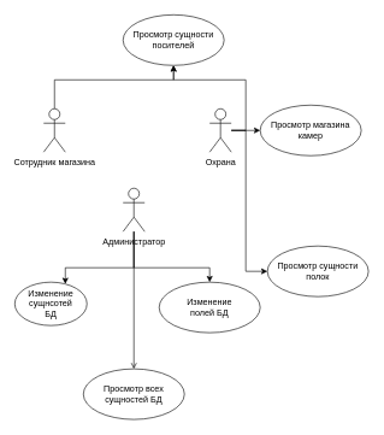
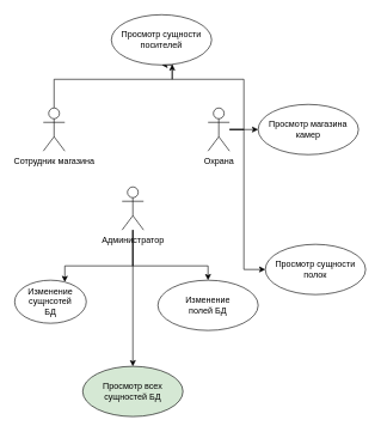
  <mxCell id="0" />
  <mxCell id="1" parent="0" />
  <mxCell id="2" style="edgeStyle=orthogonalEdgeStyle;rounded=0;orthogonalLoop=1;jettySize=auto;html=1;" parent="1" source="3" target="14" edge="1"><mxGeometry x="0.75" y="20" relative="1" as="geometry"><Array as="points"><mxPoint x="75" y="110" /><mxPoint x="240" y="110" /></Array><mxPoint as="offset" /></mxGeometry></mxCell>
  <mxCell id="3" value="Сотрудник магазина&lt;br&gt;" style="shape=umlActor;html=1;verticalLabelPosition=bottom;verticalAlign=top;align=center;" parent="1" vertex="1"><mxGeometry x="60" y="150" width="30" height="60" as="geometry" /></mxCell>
  <mxCell id="4" style="edgeStyle=orthogonalEdgeStyle;rounded=0;orthogonalLoop=1;jettySize=auto;html=1;entryX=0.5;entryY=1;entryDx=0;entryDy=0;" parent="1" source="7" target="14" edge="1"><mxGeometry relative="1" as="geometry"><Array as="points"><mxPoint x="340" y="180" /><mxPoint x="340" y="110" /><mxPoint x="240" y="110" /></Array></mxGeometry></mxCell>
  <mxCell id="5" style="edgeStyle=orthogonalEdgeStyle;rounded=0;orthogonalLoop=1;jettySize=auto;html=1;entryX=0;entryY=0.5;entryDx=0;entryDy=0;" parent="1" source="7" target="16" edge="1"><mxGeometry relative="1" as="geometry" /></mxCell>
  <mxCell id="6" style="edgeStyle=orthogonalEdgeStyle;rounded=0;orthogonalLoop=1;jettySize=auto;html=1;entryX=0;entryY=0.5;entryDx=0;entryDy=0;" parent="1" source="7" target="17" edge="1"><mxGeometry relative="1" as="geometry"><Array as="points"><mxPoint x="340" y="180" /><mxPoint x="340" y="375" /></Array></mxGeometry></mxCell>
  <mxCell id="7" value="Охрана" style="shape=umlActor;html=1;verticalLabelPosition=bottom;verticalAlign=top;align=center;" parent="1" vertex="1"><mxGeometry x="290" y="150" width="30" height="60" as="geometry" /></mxCell>
- <mxCell id="8" style="edgeStyle=orthogonalEdgeStyle;rounded=0;orthogonalLoop=1;jettySize=auto;html=1;endArrow=open;" parent="1" source="11" target="15" edge="1"><mxGeometry relative="1" as="geometry" /></mxCell>
+ <mxCell id="8" style="edgeStyle=orthogonalEdgeStyle;rounded=0;orthogonalLoop=1;jettySize=auto;html=1;" parent="1" source="11" target="15" edge="1"><mxGeometry relative="1" as="geometry" /></mxCell>
  <mxCell id="9" style="edgeStyle=orthogonalEdgeStyle;rounded=0;orthogonalLoop=1;jettySize=auto;html=1;" parent="1" source="11" target="13" edge="1"><mxGeometry relative="1" as="geometry"><Array as="points"><mxPoint x="185" y="370" /><mxPoint x="290" y="370" /></Array></mxGeometry></mxCell>
  <mxCell id="10" style="edgeStyle=orthogonalEdgeStyle;rounded=0;orthogonalLoop=1;jettySize=auto;html=1;" parent="1" source="11" target="12" edge="1"><mxGeometry relative="1" as="geometry"><Array as="points"><mxPoint x="185" y="370" /><mxPoint x="90" y="370" /></Array></mxGeometry></mxCell>
  <mxCell id="11" value="Администратор&lt;br&gt;" style="shape=umlActor;html=1;verticalLabelPosition=bottom;verticalAlign=top;align=center;" parent="1" vertex="1"><mxGeometry x="170" y="260" width="30" height="60" as="geometry" /></mxCell>
  <mxCell id="12" value="Изменение сущнсотей&lt;br&gt;БД" style="ellipse;whiteSpace=wrap;html=1;" parent="1" vertex="1"><mxGeometry x="20" y="390" width="100" height="60" as="geometry" /></mxCell>
  <mxCell id="13" value="Изменение&lt;br&gt;полей БД" style="ellipse;whiteSpace=wrap;html=1;" parent="1" vertex="1"><mxGeometry x="220" y="390" width="140" height="70" as="geometry" /></mxCell>
- <mxCell id="14" value="Просмотр сущности&lt;br&gt;посителей" style="ellipse;whiteSpace=wrap;html=1;" parent="1" vertex="1"><mxGeometry x="170" y="20" width="140" height="70" as="geometry" /></mxCell>
- <mxCell id="15" value="Просмотр всех&lt;br&gt;сущностей БД" style="ellipse;whiteSpace=wrap;html=1;" parent="1" vertex="1"><mxGeometry x="115" y="510" width="140" height="70" as="geometry" /></mxCell>
+ <mxCell id="14" value="Просмотр сущности&lt;br&gt;посителей" style="ellipse;whiteSpace=wrap;html=1;" parent="1" vertex="1"><mxGeometry x="155" y="20" width="140" height="70" as="geometry" /></mxCell>
+ <mxCell id="15" value="Просмотр всех&lt;br&gt;сущностей БД" style="ellipse;whiteSpace=wrap;html=1;fillColor=#d5e8d4;" parent="1" vertex="1"><mxGeometry x="115" y="510" width="140" height="70" as="geometry" /></mxCell>
  <mxCell id="16" value="Просмотр магазина&lt;br&gt;камер" style="ellipse;whiteSpace=wrap;html=1;" parent="1" vertex="1"><mxGeometry x="360" y="145" width="140" height="70" as="geometry" /></mxCell>
  <mxCell id="17" value="Просмотр сущности&lt;br&gt;полок" style="ellipse;whiteSpace=wrap;html=1;" parent="1" vertex="1"><mxGeometry x="370" y="340" width="140" height="70" as="geometry" /></mxCell>
